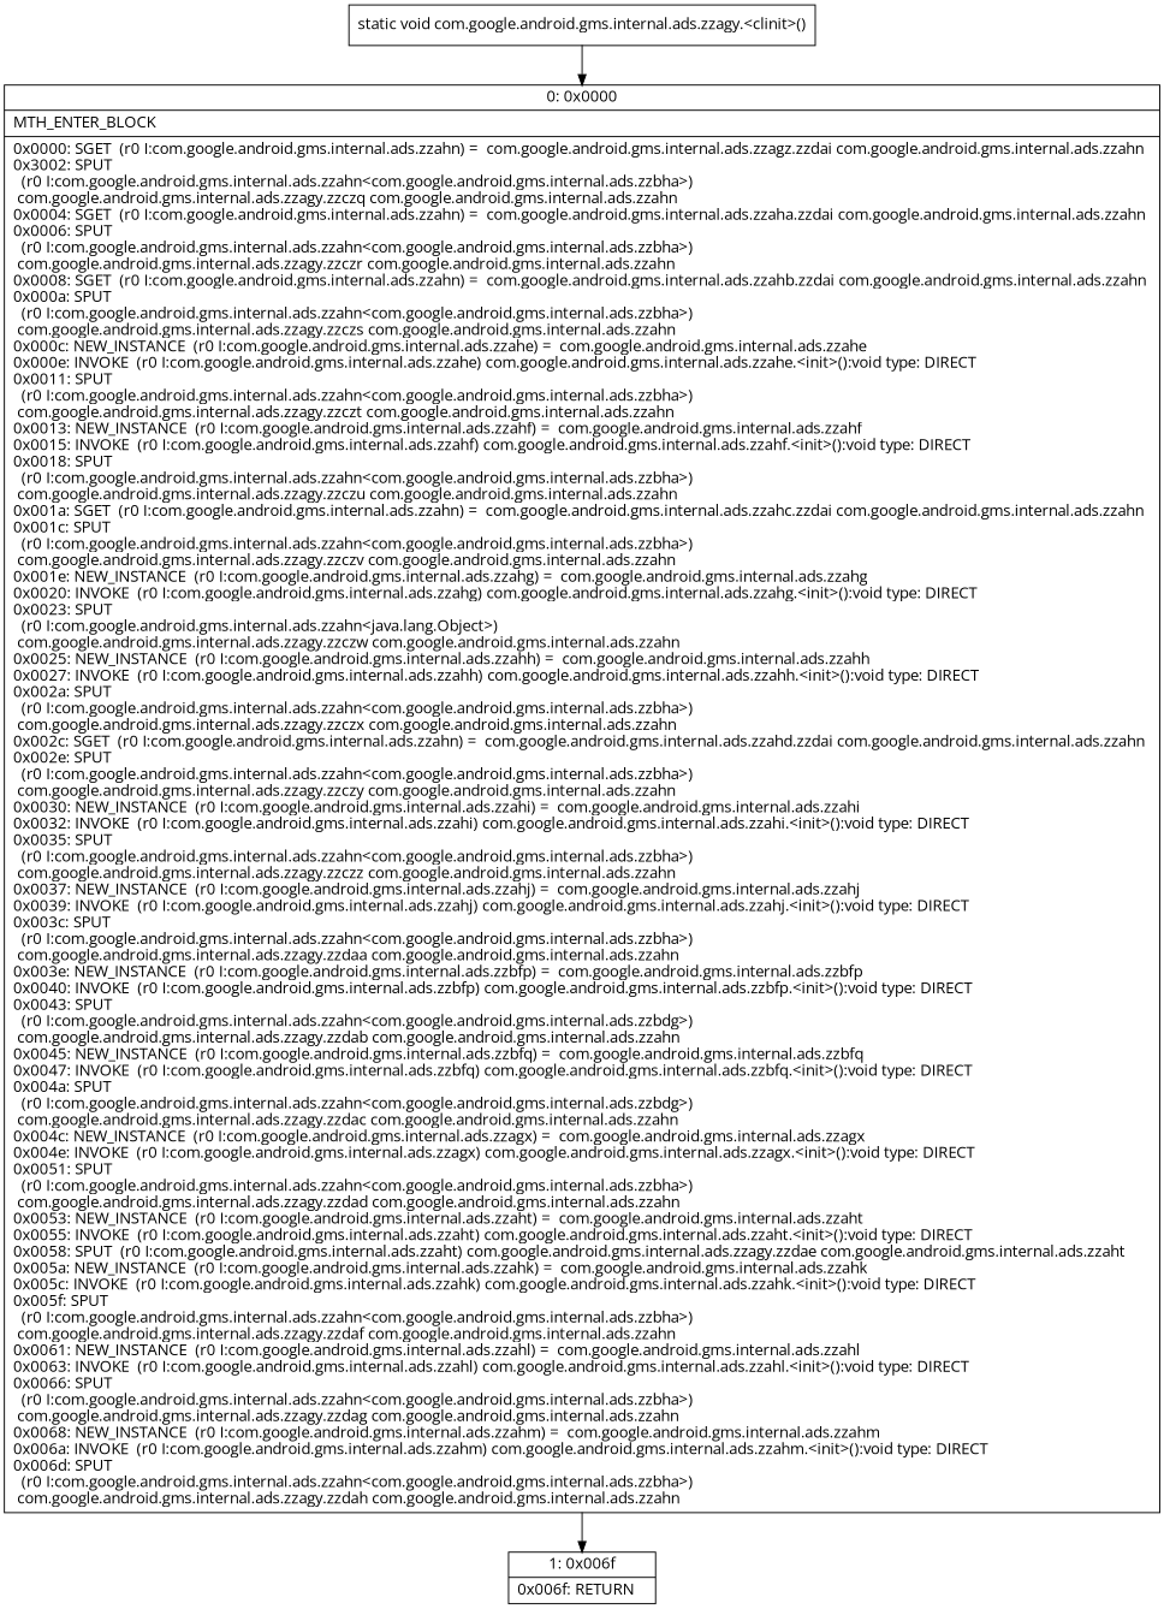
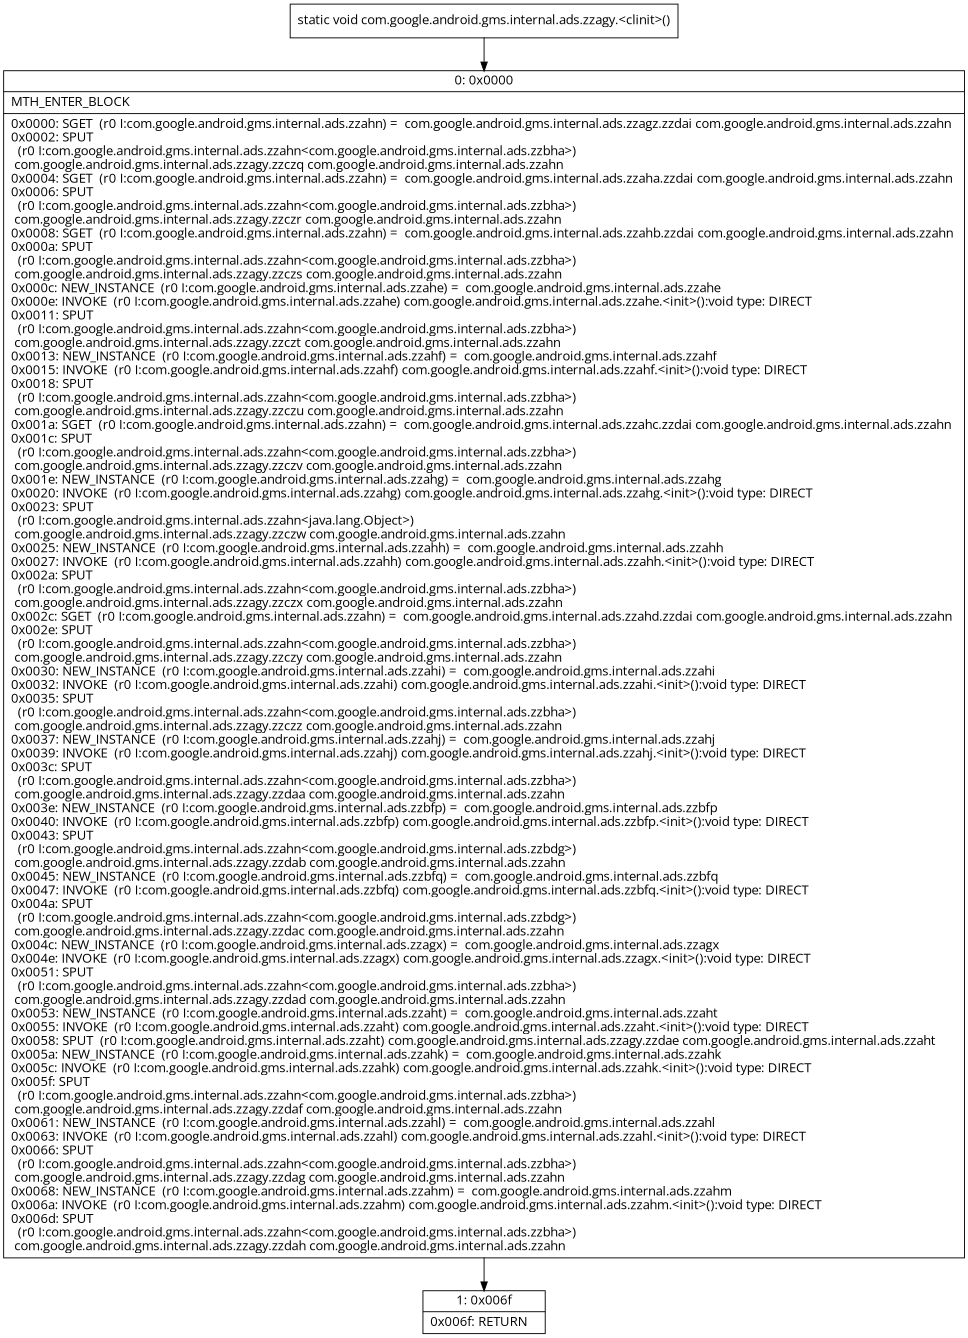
  digraph {
    fontname="Open Sans"
    node [shape=record fontname="Open Sans"]
    edge [fontname="Open Sans"]
-   n1 [label="{0\:\ 0x0000|MTH_ENTER_BLOCK\l|0x0000: SGET  (r0 I:com.google.android.gms.internal.ads.zzahn) =  com.google.android.gms.internal.ads.zzagz.zzdai com.google.android.gms.internal.ads.zzahn \l0x3002: SPUT  \l  (r0 I:com.google.android.gms.internal.ads.zzahn\<com.google.android.gms.internal.ads.zzbha\>)\l com.google.android.gms.internal.ads.zzagy.zzczq com.google.android.gms.internal.ads.zzahn \l0x0004: SGET  (r0 I:com.google.android.gms.internal.ads.zzahn) =  com.google.android.gms.internal.ads.zzaha.zzdai com.google.android.gms.internal.ads.zzahn \l0x0006: SPUT  \l  (r0 I:com.google.android.gms.internal.ads.zzahn\<com.google.android.gms.internal.ads.zzbha\>)\l com.google.android.gms.internal.ads.zzagy.zzczr com.google.android.gms.internal.ads.zzahn \l0x0008: SGET  (r0 I:com.google.android.gms.internal.ads.zzahn) =  com.google.android.gms.internal.ads.zzahb.zzdai com.google.android.gms.internal.ads.zzahn \l0x000a: SPUT  \l  (r0 I:com.google.android.gms.internal.ads.zzahn\<com.google.android.gms.internal.ads.zzbha\>)\l com.google.android.gms.internal.ads.zzagy.zzczs com.google.android.gms.internal.ads.zzahn \l0x000c: NEW_INSTANCE  (r0 I:com.google.android.gms.internal.ads.zzahe) =  com.google.android.gms.internal.ads.zzahe \l0x000e: INVOKE  (r0 I:com.google.android.gms.internal.ads.zzahe) com.google.android.gms.internal.ads.zzahe.\<init\>():void type: DIRECT \l0x0011: SPUT  \l  (r0 I:com.google.android.gms.internal.ads.zzahn\<com.google.android.gms.internal.ads.zzbha\>)\l com.google.android.gms.internal.ads.zzagy.zzczt com.google.android.gms.internal.ads.zzahn \l0x0013: NEW_INSTANCE  (r0 I:com.google.android.gms.internal.ads.zzahf) =  com.google.android.gms.internal.ads.zzahf \l0x0015: INVOKE  (r0 I:com.google.android.gms.internal.ads.zzahf) com.google.android.gms.internal.ads.zzahf.\<init\>():void type: DIRECT \l0x0018: SPUT  \l  (r0 I:com.google.android.gms.internal.ads.zzahn\<com.google.android.gms.internal.ads.zzbha\>)\l com.google.android.gms.internal.ads.zzagy.zzczu com.google.android.gms.internal.ads.zzahn \l0x001a: SGET  (r0 I:com.google.android.gms.internal.ads.zzahn) =  com.google.android.gms.internal.ads.zzahc.zzdai com.google.android.gms.internal.ads.zzahn \l0x001c: SPUT  \l  (r0 I:com.google.android.gms.internal.ads.zzahn\<com.google.android.gms.internal.ads.zzbha\>)\l com.google.android.gms.internal.ads.zzagy.zzczv com.google.android.gms.internal.ads.zzahn \l0x001e: NEW_INSTANCE  (r0 I:com.google.android.gms.internal.ads.zzahg) =  com.google.android.gms.internal.ads.zzahg \l0x0020: INVOKE  (r0 I:com.google.android.gms.internal.ads.zzahg) com.google.android.gms.internal.ads.zzahg.\<init\>():void type: DIRECT \l0x0023: SPUT  \l  (r0 I:com.google.android.gms.internal.ads.zzahn\<java.lang.Object\>)\l com.google.android.gms.internal.ads.zzagy.zzczw com.google.android.gms.internal.ads.zzahn \l0x0025: NEW_INSTANCE  (r0 I:com.google.android.gms.internal.ads.zzahh) =  com.google.android.gms.internal.ads.zzahh \l0x0027: INVOKE  (r0 I:com.google.android.gms.internal.ads.zzahh) com.google.android.gms.internal.ads.zzahh.\<init\>():void type: DIRECT \l0x002a: SPUT  \l  (r0 I:com.google.android.gms.internal.ads.zzahn\<com.google.android.gms.internal.ads.zzbha\>)\l com.google.android.gms.internal.ads.zzagy.zzczx com.google.android.gms.internal.ads.zzahn \l0x002c: SGET  (r0 I:com.google.android.gms.internal.ads.zzahn) =  com.google.android.gms.internal.ads.zzahd.zzdai com.google.android.gms.internal.ads.zzahn \l0x002e: SPUT  \l  (r0 I:com.google.android.gms.internal.ads.zzahn\<com.google.android.gms.internal.ads.zzbha\>)\l com.google.android.gms.internal.ads.zzagy.zzczy com.google.android.gms.internal.ads.zzahn \l0x0030: NEW_INSTANCE  (r0 I:com.google.android.gms.internal.ads.zzahi) =  com.google.android.gms.internal.ads.zzahi \l0x0032: INVOKE  (r0 I:com.google.android.gms.internal.ads.zzahi) com.google.android.gms.internal.ads.zzahi.\<init\>():void type: DIRECT \l0x0035: SPUT  \l  (r0 I:com.google.android.gms.internal.ads.zzahn\<com.google.android.gms.internal.ads.zzbha\>)\l com.google.android.gms.internal.ads.zzagy.zzczz com.google.android.gms.internal.ads.zzahn \l0x0037: NEW_INSTANCE  (r0 I:com.google.android.gms.internal.ads.zzahj) =  com.google.android.gms.internal.ads.zzahj \l0x0039: INVOKE  (r0 I:com.google.android.gms.internal.ads.zzahj) com.google.android.gms.internal.ads.zzahj.\<init\>():void type: DIRECT \l0x003c: SPUT  \l  (r0 I:com.google.android.gms.internal.ads.zzahn\<com.google.android.gms.internal.ads.zzbha\>)\l com.google.android.gms.internal.ads.zzagy.zzdaa com.google.android.gms.internal.ads.zzahn \l0x003e: NEW_INSTANCE  (r0 I:com.google.android.gms.internal.ads.zzbfp) =  com.google.android.gms.internal.ads.zzbfp \l0x0040: INVOKE  (r0 I:com.google.android.gms.internal.ads.zzbfp) com.google.android.gms.internal.ads.zzbfp.\<init\>():void type: DIRECT \l0x0043: SPUT  \l  (r0 I:com.google.android.gms.internal.ads.zzahn\<com.google.android.gms.internal.ads.zzbdg\>)\l com.google.android.gms.internal.ads.zzagy.zzdab com.google.android.gms.internal.ads.zzahn \l0x0045: NEW_INSTANCE  (r0 I:com.google.android.gms.internal.ads.zzbfq) =  com.google.android.gms.internal.ads.zzbfq \l0x0047: INVOKE  (r0 I:com.google.android.gms.internal.ads.zzbfq) com.google.android.gms.internal.ads.zzbfq.\<init\>():void type: DIRECT \l0x004a: SPUT  \l  (r0 I:com.google.android.gms.internal.ads.zzahn\<com.google.android.gms.internal.ads.zzbdg\>)\l com.google.android.gms.internal.ads.zzagy.zzdac com.google.android.gms.internal.ads.zzahn \l0x004c: NEW_INSTANCE  (r0 I:com.google.android.gms.internal.ads.zzagx) =  com.google.android.gms.internal.ads.zzagx \l0x004e: INVOKE  (r0 I:com.google.android.gms.internal.ads.zzagx) com.google.android.gms.internal.ads.zzagx.\<init\>():void type: DIRECT \l0x0051: SPUT  \l  (r0 I:com.google.android.gms.internal.ads.zzahn\<com.google.android.gms.internal.ads.zzbha\>)\l com.google.android.gms.internal.ads.zzagy.zzdad com.google.android.gms.internal.ads.zzahn \l0x0053: NEW_INSTANCE  (r0 I:com.google.android.gms.internal.ads.zzaht) =  com.google.android.gms.internal.ads.zzaht \l0x0055: INVOKE  (r0 I:com.google.android.gms.internal.ads.zzaht) com.google.android.gms.internal.ads.zzaht.\<init\>():void type: DIRECT \l0x0058: SPUT  (r0 I:com.google.android.gms.internal.ads.zzaht) com.google.android.gms.internal.ads.zzagy.zzdae com.google.android.gms.internal.ads.zzaht \l0x005a: NEW_INSTANCE  (r0 I:com.google.android.gms.internal.ads.zzahk) =  com.google.android.gms.internal.ads.zzahk \l0x005c: INVOKE  (r0 I:com.google.android.gms.internal.ads.zzahk) com.google.android.gms.internal.ads.zzahk.\<init\>():void type: DIRECT \l0x005f: SPUT  \l  (r0 I:com.google.android.gms.internal.ads.zzahn\<com.google.android.gms.internal.ads.zzbha\>)\l com.google.android.gms.internal.ads.zzagy.zzdaf com.google.android.gms.internal.ads.zzahn \l0x0061: NEW_INSTANCE  (r0 I:com.google.android.gms.internal.ads.zzahl) =  com.google.android.gms.internal.ads.zzahl \l0x0063: INVOKE  (r0 I:com.google.android.gms.internal.ads.zzahl) com.google.android.gms.internal.ads.zzahl.\<init\>():void type: DIRECT \l0x0066: SPUT  \l  (r0 I:com.google.android.gms.internal.ads.zzahn\<com.google.android.gms.internal.ads.zzbha\>)\l com.google.android.gms.internal.ads.zzagy.zzdag com.google.android.gms.internal.ads.zzahn \l0x0068: NEW_INSTANCE  (r0 I:com.google.android.gms.internal.ads.zzahm) =  com.google.android.gms.internal.ads.zzahm \l0x006a: INVOKE  (r0 I:com.google.android.gms.internal.ads.zzahm) com.google.android.gms.internal.ads.zzahm.\<init\>():void type: DIRECT \l0x006d: SPUT  \l  (r0 I:com.google.android.gms.internal.ads.zzahn\<com.google.android.gms.internal.ads.zzbha\>)\l com.google.android.gms.internal.ads.zzagy.zzdah com.google.android.gms.internal.ads.zzahn \l}"]
+   n1 [label="{0\:\ 0x0000|MTH_ENTER_BLOCK\l|0x0000: SGET  (r0 I:com.google.android.gms.internal.ads.zzahn) =  com.google.android.gms.internal.ads.zzagz.zzdai com.google.android.gms.internal.ads.zzahn \l0x0002: SPUT  \l  (r0 I:com.google.android.gms.internal.ads.zzahn\<com.google.android.gms.internal.ads.zzbha\>)\l com.google.android.gms.internal.ads.zzagy.zzczq com.google.android.gms.internal.ads.zzahn \l0x0004: SGET  (r0 I:com.google.android.gms.internal.ads.zzahn) =  com.google.android.gms.internal.ads.zzaha.zzdai com.google.android.gms.internal.ads.zzahn \l0x0006: SPUT  \l  (r0 I:com.google.android.gms.internal.ads.zzahn\<com.google.android.gms.internal.ads.zzbha\>)\l com.google.android.gms.internal.ads.zzagy.zzczr com.google.android.gms.internal.ads.zzahn \l0x0008: SGET  (r0 I:com.google.android.gms.internal.ads.zzahn) =  com.google.android.gms.internal.ads.zzahb.zzdai com.google.android.gms.internal.ads.zzahn \l0x000a: SPUT  \l  (r0 I:com.google.android.gms.internal.ads.zzahn\<com.google.android.gms.internal.ads.zzbha\>)\l com.google.android.gms.internal.ads.zzagy.zzczs com.google.android.gms.internal.ads.zzahn \l0x000c: NEW_INSTANCE  (r0 I:com.google.android.gms.internal.ads.zzahe) =  com.google.android.gms.internal.ads.zzahe \l0x000e: INVOKE  (r0 I:com.google.android.gms.internal.ads.zzahe) com.google.android.gms.internal.ads.zzahe.\<init\>():void type: DIRECT \l0x0011: SPUT  \l  (r0 I:com.google.android.gms.internal.ads.zzahn\<com.google.android.gms.internal.ads.zzbha\>)\l com.google.android.gms.internal.ads.zzagy.zzczt com.google.android.gms.internal.ads.zzahn \l0x0013: NEW_INSTANCE  (r0 I:com.google.android.gms.internal.ads.zzahf) =  com.google.android.gms.internal.ads.zzahf \l0x0015: INVOKE  (r0 I:com.google.android.gms.internal.ads.zzahf) com.google.android.gms.internal.ads.zzahf.\<init\>():void type: DIRECT \l0x0018: SPUT  \l  (r0 I:com.google.android.gms.internal.ads.zzahn\<com.google.android.gms.internal.ads.zzbha\>)\l com.google.android.gms.internal.ads.zzagy.zzczu com.google.android.gms.internal.ads.zzahn \l0x001a: SGET  (r0 I:com.google.android.gms.internal.ads.zzahn) =  com.google.android.gms.internal.ads.zzahc.zzdai com.google.android.gms.internal.ads.zzahn \l0x001c: SPUT  \l  (r0 I:com.google.android.gms.internal.ads.zzahn\<com.google.android.gms.internal.ads.zzbha\>)\l com.google.android.gms.internal.ads.zzagy.zzczv com.google.android.gms.internal.ads.zzahn \l0x001e: NEW_INSTANCE  (r0 I:com.google.android.gms.internal.ads.zzahg) =  com.google.android.gms.internal.ads.zzahg \l0x0020: INVOKE  (r0 I:com.google.android.gms.internal.ads.zzahg) com.google.android.gms.internal.ads.zzahg.\<init\>():void type: DIRECT \l0x0023: SPUT  \l  (r0 I:com.google.android.gms.internal.ads.zzahn\<java.lang.Object\>)\l com.google.android.gms.internal.ads.zzagy.zzczw com.google.android.gms.internal.ads.zzahn \l0x0025: NEW_INSTANCE  (r0 I:com.google.android.gms.internal.ads.zzahh) =  com.google.android.gms.internal.ads.zzahh \l0x0027: INVOKE  (r0 I:com.google.android.gms.internal.ads.zzahh) com.google.android.gms.internal.ads.zzahh.\<init\>():void type: DIRECT \l0x002a: SPUT  \l  (r0 I:com.google.android.gms.internal.ads.zzahn\<com.google.android.gms.internal.ads.zzbha\>)\l com.google.android.gms.internal.ads.zzagy.zzczx com.google.android.gms.internal.ads.zzahn \l0x002c: SGET  (r0 I:com.google.android.gms.internal.ads.zzahn) =  com.google.android.gms.internal.ads.zzahd.zzdai com.google.android.gms.internal.ads.zzahn \l0x002e: SPUT  \l  (r0 I:com.google.android.gms.internal.ads.zzahn\<com.google.android.gms.internal.ads.zzbha\>)\l com.google.android.gms.internal.ads.zzagy.zzczy com.google.android.gms.internal.ads.zzahn \l0x0030: NEW_INSTANCE  (r0 I:com.google.android.gms.internal.ads.zzahi) =  com.google.android.gms.internal.ads.zzahi \l0x0032: INVOKE  (r0 I:com.google.android.gms.internal.ads.zzahi) com.google.android.gms.internal.ads.zzahi.\<init\>():void type: DIRECT \l0x0035: SPUT  \l  (r0 I:com.google.android.gms.internal.ads.zzahn\<com.google.android.gms.internal.ads.zzbha\>)\l com.google.android.gms.internal.ads.zzagy.zzczz com.google.android.gms.internal.ads.zzahn \l0x0037: NEW_INSTANCE  (r0 I:com.google.android.gms.internal.ads.zzahj) =  com.google.android.gms.internal.ads.zzahj \l0x0039: INVOKE  (r0 I:com.google.android.gms.internal.ads.zzahj) com.google.android.gms.internal.ads.zzahj.\<init\>():void type: DIRECT \l0x003c: SPUT  \l  (r0 I:com.google.android.gms.internal.ads.zzahn\<com.google.android.gms.internal.ads.zzbha\>)\l com.google.android.gms.internal.ads.zzagy.zzdaa com.google.android.gms.internal.ads.zzahn \l0x003e: NEW_INSTANCE  (r0 I:com.google.android.gms.internal.ads.zzbfp) =  com.google.android.gms.internal.ads.zzbfp \l0x0040: INVOKE  (r0 I:com.google.android.gms.internal.ads.zzbfp) com.google.android.gms.internal.ads.zzbfp.\<init\>():void type: DIRECT \l0x0043: SPUT  \l  (r0 I:com.google.android.gms.internal.ads.zzahn\<com.google.android.gms.internal.ads.zzbdg\>)\l com.google.android.gms.internal.ads.zzagy.zzdab com.google.android.gms.internal.ads.zzahn \l0x0045: NEW_INSTANCE  (r0 I:com.google.android.gms.internal.ads.zzbfq) =  com.google.android.gms.internal.ads.zzbfq \l0x0047: INVOKE  (r0 I:com.google.android.gms.internal.ads.zzbfq) com.google.android.gms.internal.ads.zzbfq.\<init\>():void type: DIRECT \l0x004a: SPUT  \l  (r0 I:com.google.android.gms.internal.ads.zzahn\<com.google.android.gms.internal.ads.zzbdg\>)\l com.google.android.gms.internal.ads.zzagy.zzdac com.google.android.gms.internal.ads.zzahn \l0x004c: NEW_INSTANCE  (r0 I:com.google.android.gms.internal.ads.zzagx) =  com.google.android.gms.internal.ads.zzagx \l0x004e: INVOKE  (r0 I:com.google.android.gms.internal.ads.zzagx) com.google.android.gms.internal.ads.zzagx.\<init\>():void type: DIRECT \l0x0051: SPUT  \l  (r0 I:com.google.android.gms.internal.ads.zzahn\<com.google.android.gms.internal.ads.zzbha\>)\l com.google.android.gms.internal.ads.zzagy.zzdad com.google.android.gms.internal.ads.zzahn \l0x0053: NEW_INSTANCE  (r0 I:com.google.android.gms.internal.ads.zzaht) =  com.google.android.gms.internal.ads.zzaht \l0x0055: INVOKE  (r0 I:com.google.android.gms.internal.ads.zzaht) com.google.android.gms.internal.ads.zzaht.\<init\>():void type: DIRECT \l0x0058: SPUT  (r0 I:com.google.android.gms.internal.ads.zzaht) com.google.android.gms.internal.ads.zzagy.zzdae com.google.android.gms.internal.ads.zzaht \l0x005a: NEW_INSTANCE  (r0 I:com.google.android.gms.internal.ads.zzahk) =  com.google.android.gms.internal.ads.zzahk \l0x005c: INVOKE  (r0 I:com.google.android.gms.internal.ads.zzahk) com.google.android.gms.internal.ads.zzahk.\<init\>():void type: DIRECT \l0x005f: SPUT  \l  (r0 I:com.google.android.gms.internal.ads.zzahn\<com.google.android.gms.internal.ads.zzbha\>)\l com.google.android.gms.internal.ads.zzagy.zzdaf com.google.android.gms.internal.ads.zzahn \l0x0061: NEW_INSTANCE  (r0 I:com.google.android.gms.internal.ads.zzahl) =  com.google.android.gms.internal.ads.zzahl \l0x0063: INVOKE  (r0 I:com.google.android.gms.internal.ads.zzahl) com.google.android.gms.internal.ads.zzahl.\<init\>():void type: DIRECT \l0x0066: SPUT  \l  (r0 I:com.google.android.gms.internal.ads.zzahn\<com.google.android.gms.internal.ads.zzbha\>)\l com.google.android.gms.internal.ads.zzagy.zzdag com.google.android.gms.internal.ads.zzahn \l0x0068: NEW_INSTANCE  (r0 I:com.google.android.gms.internal.ads.zzahm) =  com.google.android.gms.internal.ads.zzahm \l0x006a: INVOKE  (r0 I:com.google.android.gms.internal.ads.zzahm) com.google.android.gms.internal.ads.zzahm.\<init\>():void type: DIRECT \l0x006d: SPUT  \l  (r0 I:com.google.android.gms.internal.ads.zzahn\<com.google.android.gms.internal.ads.zzbha\>)\l com.google.android.gms.internal.ads.zzagy.zzdah com.google.android.gms.internal.ads.zzahn \l}"]
    n2 [label="{1\:\ 0x006f|0x006f: RETURN   \l}"]
    n3 [label="{static void com.google.android.gms.internal.ads.zzagy.\<clinit\>() }"]
    n1 -> n2
    n3 -> n1
  }
